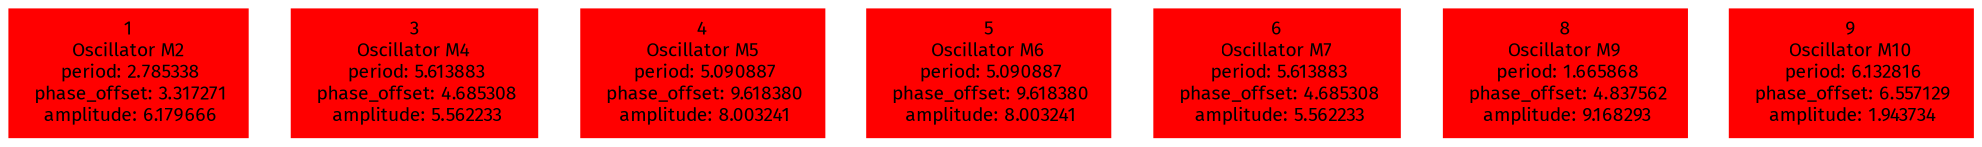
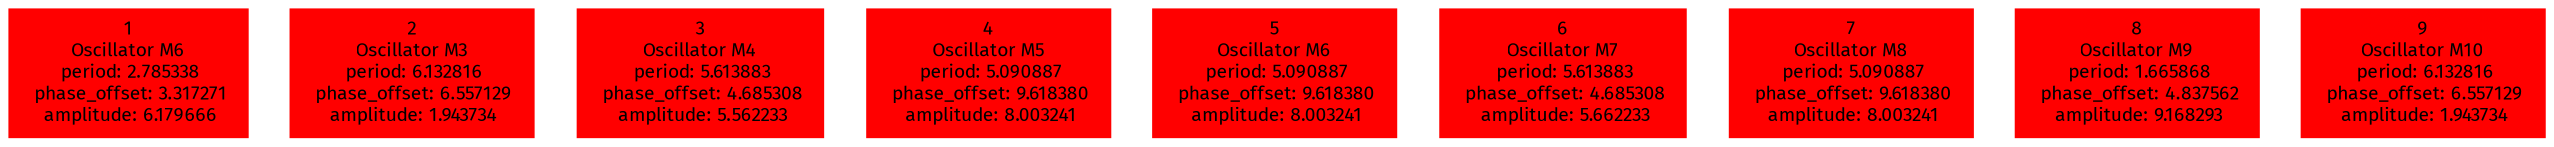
  digraph {
    forcelabels=true
    fontname="Fira Sans"
    node [color=red fontsize=8 shape=box style=filled fontname="Fira Sans"]
-   n1 [label=<1<BR />Oscillator M2<BR /> period: 2.785338<BR /> phase_offset: 3.317271<BR /> amplitude: 6.179666>]
+   n1 [label=<1<BR />Oscillator M6<BR /> period: 2.785338<BR /> phase_offset: 3.317271<BR /> amplitude: 6.179666>]
+   n2 [label=<2<BR />Oscillator M3<BR /> period: 6.132816<BR /> phase_offset: 6.557129<BR /> amplitude: 1.943734>]
    n3 [label=<3<BR />Oscillator M4<BR /> period: 5.613883<BR /> phase_offset: 4.685308<BR /> amplitude: 5.562233>]
    n4 [label=<4<BR />Oscillator M5<BR /> period: 5.090887<BR /> phase_offset: 9.618380<BR /> amplitude: 8.003241>]
    n5 [label=<5<BR />Oscillator M6<BR /> period: 5.090887<BR /> phase_offset: 9.618380<BR /> amplitude: 8.003241>]
-   n6 [label=<6<BR />Oscillator M7<BR /> period: 5.613883<BR /> phase_offset: 4.685308<BR /> amplitude: 5.562233>]
+   n6 [label=<6<BR />Oscillator M7<BR /> period: 5.613883<BR /> phase_offset: 4.685308<BR /> amplitude: 5.662233>]
+   n7 [label=<7<BR />Oscillator M8<BR /> period: 5.090887<BR /> phase_offset: 9.618380<BR /> amplitude: 8.003241>]
    n8 [label=<8<BR />Oscillator M9<BR /> period: 1.665868<BR /> phase_offset: 4.837562<BR /> amplitude: 9.168293>]
    n9 [label=<9<BR />Oscillator M10<BR /> period: 6.132816<BR /> phase_offset: 6.557129<BR /> amplitude: 1.943734>]
  }
